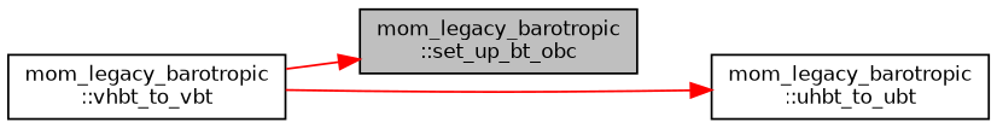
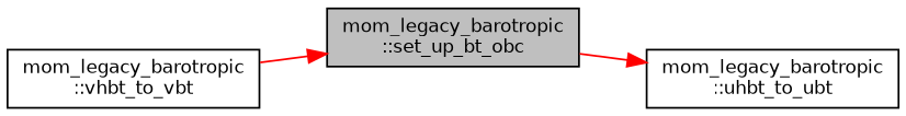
  digraph {
    rankdir=LR
    node [color=black fillcolor=white fontname=Helvetica fontsize=10 shape=record style=filled]
    edge [color=red fontname=Helvetica fontsize=10 labelfontname=Helvetica labelfontsize=10 style=solid]
    n1 [fillcolor=grey75 fontcolor=black height=0.2 label="mom_legacy_barotropic\l::set_up_bt_obc" width=0.4]
    n2 [height=0.2 label="mom_legacy_barotropic\l::uhbt_to_ubt" width=0.4]
    n3 [height=0.2 label="mom_legacy_barotropic\l::vhbt_to_vbt" width=0.4]
-   n3 -> n2
+   n1 -> n2
    n3 -> n1
  }
